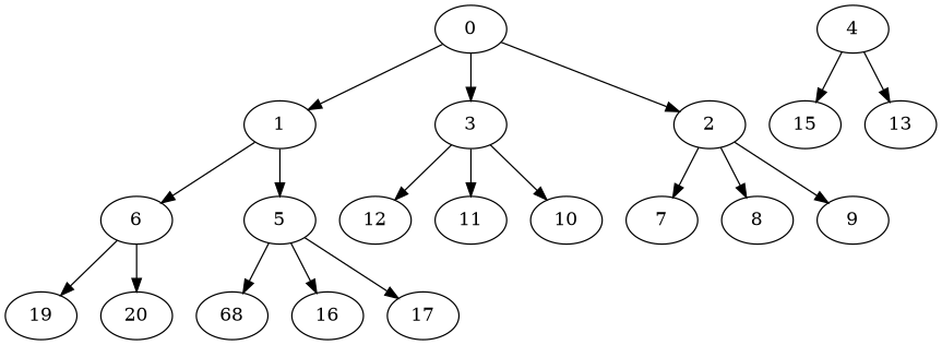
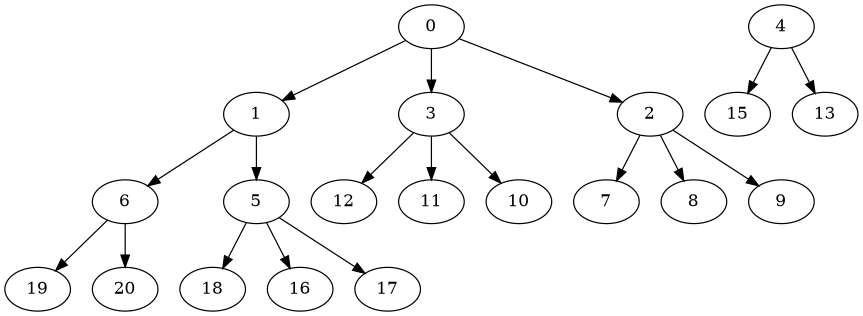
  digraph {
    "Duplicate states"=0
    GraphType=OutTree
    "Max states in OPEN"=0
    Modes="120000ms; topo-ordered tasks, ; Pruning: task equivalence, fixed order ready list, ; F-value: ; Optimisation: best schedule length (SL) optimisation on equal, "
    NumberOfTasks=21
    "Pruned using list schedule length"=1683475
    "States removed from OPEN"=0
    TargetSystem="Homogeneous-6"
    "Time to schedule (ms)"=1596
    "Total idle time"=98
    "Total schedule length"=41
    "Total sequential time"=147
    "Total states created"=3326670
    node ["Finish time"=41 Processor=0 "Start time"=18 Weight=9]
    edge [Weight=4]
    0 ["Finish time"=8 "Start time"=0 Weight=8]
    1 ["Finish time"=13 "Start time"=8 Weight=5]
    3 ["Finish time"=20 "Start time"=13 Weight=7]
    2 ["Finish time"=19 Processor=3 "Start time"=17 Weight=2]
    6 ["Finish time"=27 Processor=1]
    5 ["Finish time"=25 Processor=4 "Start time"=22 Weight=3]
    12 [Processor=4 "Start time"=32]
    11 ["Finish time"=34 "Start time"=26 Weight=8]
    10 ["Finish time"=26 "Start time"=20 Weight=6]
    7 ["Finish time"=29 Processor=3 "Start time"=19 Weight=10]
    8 ["Finish time"=33 Processor=5 "Start time"=23 Weight=10]
    9 [Processor=2 "Start time"=31 Weight=10]
    19 ["Finish time"=36 Processor=1 "Start time"=27]
    20 ["Start time"=34 Weight=7]
    4 ["Finish time"=26 Processor=2 Weight=8]
    15 ["Finish time"=38 Processor=3 "Start time"=29]
    13 ["Finish time"=31 Processor=2 "Start time"=26 Weight=5]
-   18 ["Finish time"=32 Processor=4 "Start time"=25 Weight=7 label=68]
+   18 ["Finish time"=32 Processor=4 "Start time"=25 Weight=7]
    16 [Processor=1 "Start time"=36 Weight=5]
    17 [Processor=3 "Start time"=38 Weight=3]
    0 -> 1 [Weight=6]
    0 -> 3 [Weight=12]
    0 -> 2 [Weight=9]
    1 -> 6 [Weight=5]
    1 -> 5 [Weight=9]
    3 -> 12 [Weight=9]
    3 -> 11
    3 -> 10 [Weight=10]
    2 -> 7 [Weight=10]
    2 -> 8
    2 -> 9 [Weight=11]
    6 -> 19 [Weight=11]
    6 -> 20
    5 -> 18 [Weight=11]
    5 -> 16
    5 -> 17 [Weight=7]
    4 -> 15 [Weight=2]
    4 -> 13 [Weight=11]
  }
